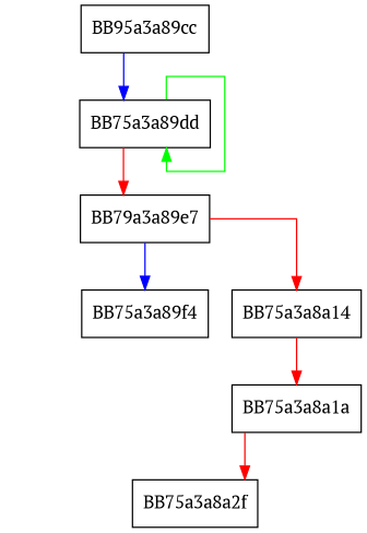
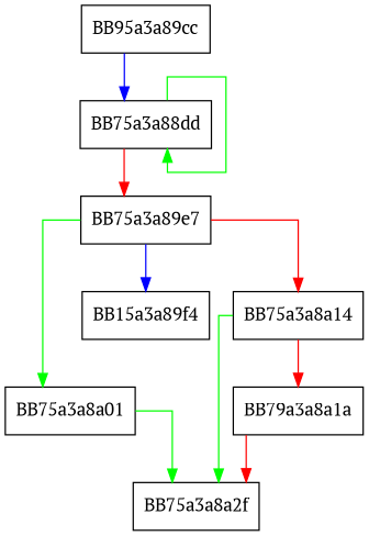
  digraph {
    fontname="PT Serif"
    splines=ortho
    node [fontname="PT Serif" shape=box]
    edge [color=green fontname="PT Serif"]
    n1 [label=BB95a3a89cc]
-   BB75a3a89dd
-   BB75a3a89e7 [label=BB79a3a89e7]
-   BB75a3a89f4
+   BB75a3a89dd [label=BB75a3a88dd]
+   BB75a3a89e7
+   BB75a3a8a01
+   BB75a3a89f4 [label=BB15a3a89f4]
    BB75a3a8a14
    BB75a3a8a2f
-   BB75a3a8a1a
+   BB75a3a8a1a [label=BB79a3a8a1a]
    n1 -> BB75a3a89dd [color=blue]
    BB75a3a89dd -> BB75a3a89dd
    BB75a3a89dd -> BB75a3a89e7 [color=red]
+   BB75a3a89e7 -> BB75a3a8a01
    BB75a3a89e7 -> BB75a3a89f4 [color=blue]
    BB75a3a89e7 -> BB75a3a8a14 [color=red]
+   BB75a3a8a01 -> BB75a3a8a2f
+   BB75a3a8a14 -> BB75a3a8a2f
    BB75a3a8a14 -> BB75a3a8a1a [color=red]
    BB75a3a8a1a -> BB75a3a8a2f [color=red]
  }
